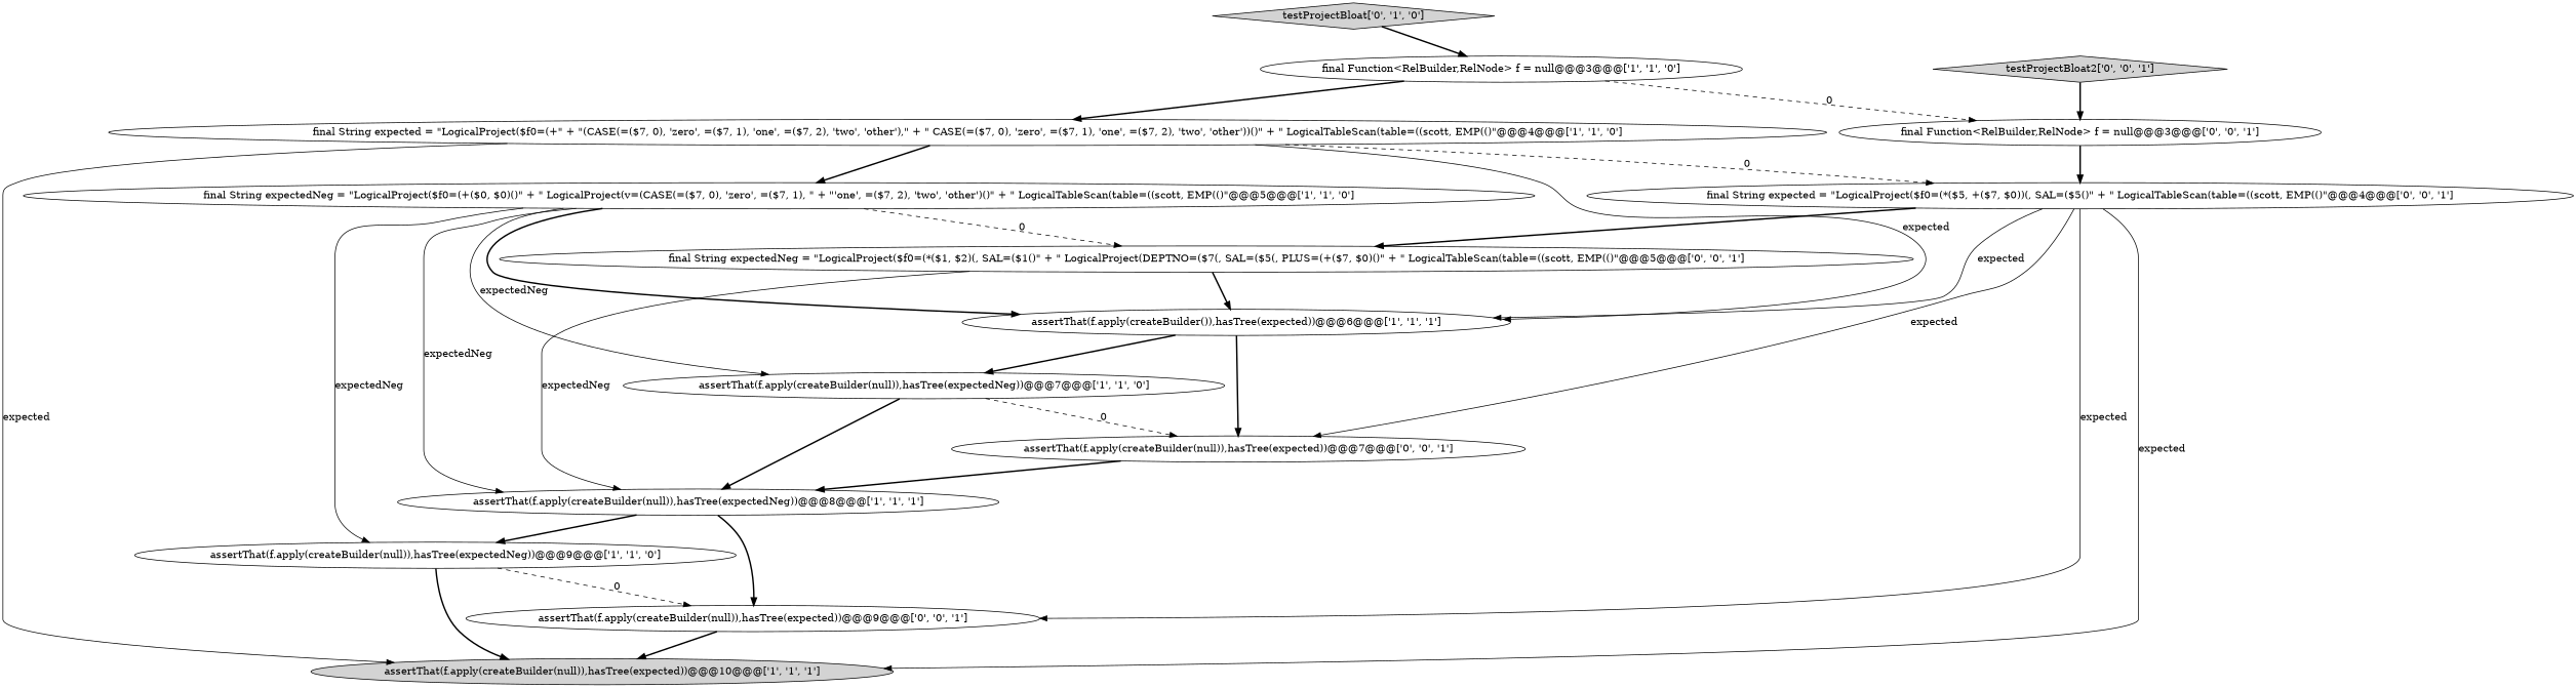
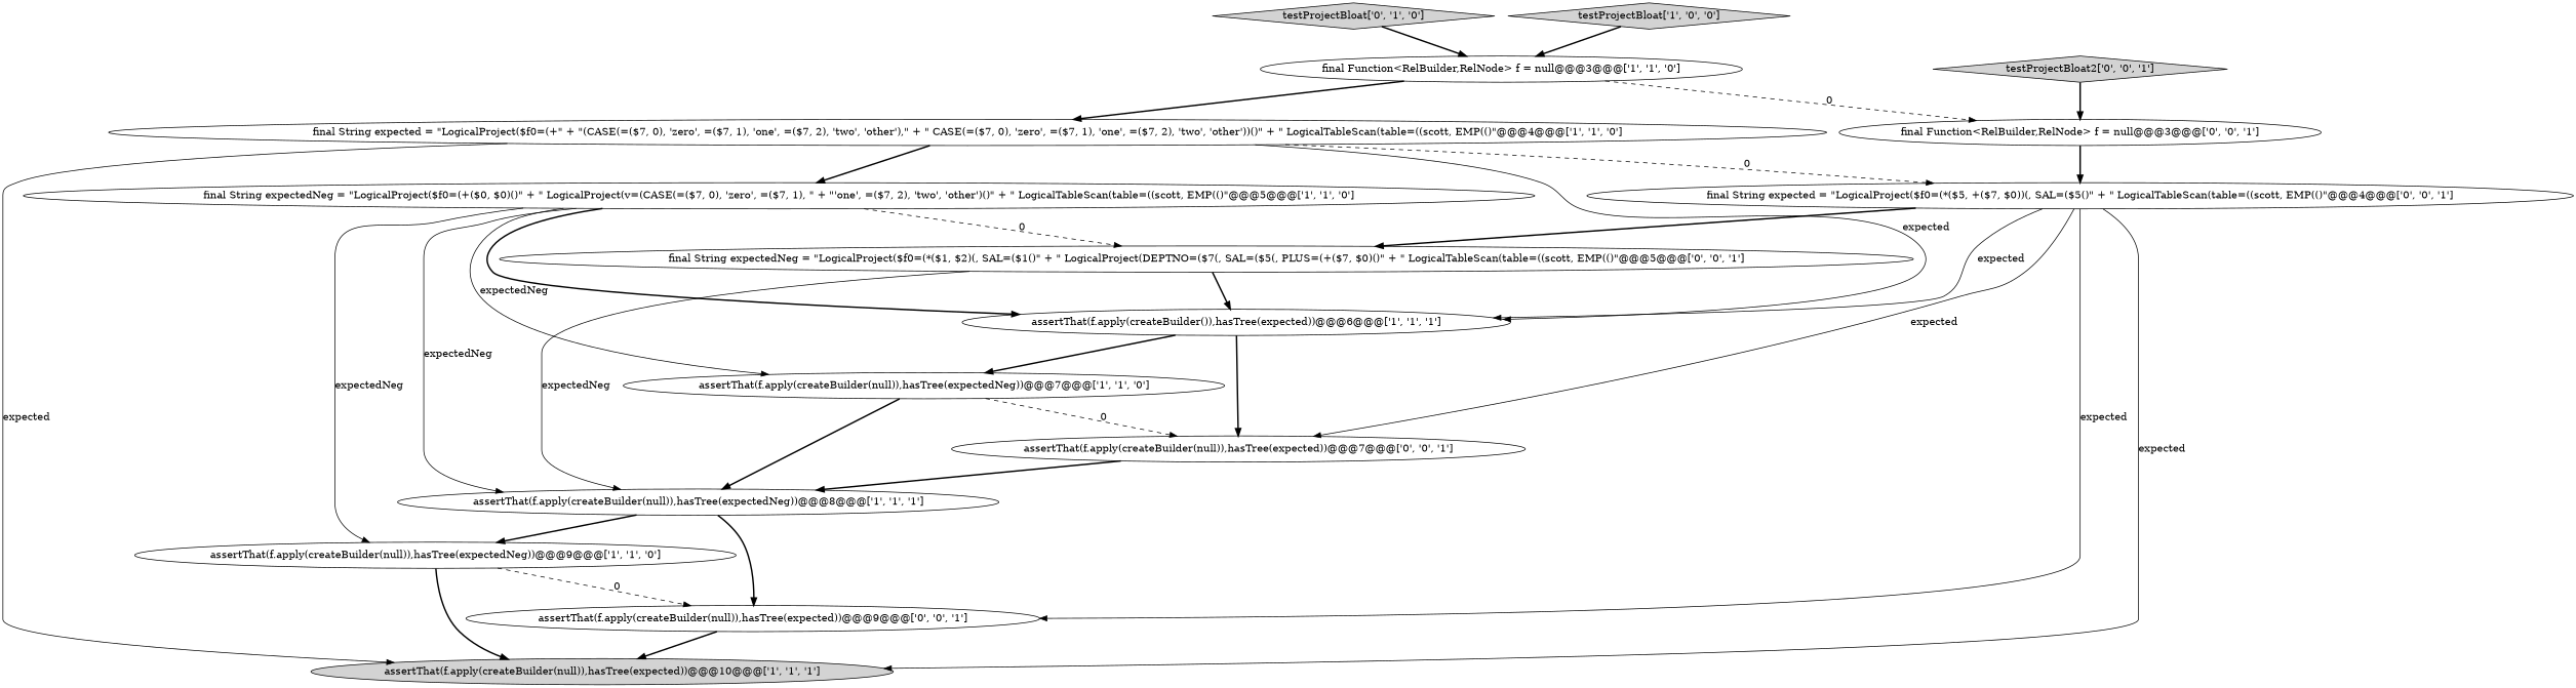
  digraph {
    node [fillcolor=white shape=ellipse style=filled]
    edge [style=bold]
    n1 [fillcolor=lightgray label="testProjectBloat2['0', '0', '1']" shape=diamond]
    n2 [label="final Function<RelBuilder,RelNode> f = null@@@3@@@['0', '0', '1']"]
    n3 [fillcolor=lightgray label="testProjectBloat['0', '1', '0']" shape=diamond]
    n4 [label="final Function<RelBuilder,RelNode> f = null@@@3@@@['1', '1', '0']"]
    n5 [label="assertThat(f.apply(createBuilder(null)),hasTree(expectedNeg))@@@8@@@['1', '1', '1']"]
    n6 [label="assertThat(f.apply(createBuilder(null)),hasTree(expected))@@@9@@@['0', '0', '1']"]
    n7 [label="assertThat(f.apply(createBuilder(null)),hasTree(expectedNeg))@@@9@@@['1', '1', '0']"]
    n8 [label="final String expectedNeg = \"LogicalProject($f0=(+($0, $0)()\" + \" LogicalProject(v=(CASE(=($7, 0), 'zero', =($7, 1), \" + \"'one', =($7, 2), 'two', 'other')()\" + \" LogicalTableScan(table=((scott, EMP(()\"@@@5@@@['1', '1', '0']"]
    n9 [label="final String expectedNeg = \"LogicalProject($f0=(*($1, $2)(, SAL=($1()\" + \" LogicalProject(DEPTNO=($7(, SAL=($5(, PLUS=(+($7, $0)()\" + \" LogicalTableScan(table=((scott, EMP(()\"@@@5@@@['0', '0', '1']"]
    n10 [label="assertThat(f.apply(createBuilder()),hasTree(expected))@@@6@@@['1', '1', '1']"]
    n11 [label="assertThat(f.apply(createBuilder(null)),hasTree(expectedNeg))@@@7@@@['1', '1', '0']"]
    n12 [fillcolor=lightgray label="assertThat(f.apply(createBuilder(null)),hasTree(expected))@@@10@@@['1', '1', '1']"]
    n13 [label="assertThat(f.apply(createBuilder(null)),hasTree(expected))@@@7@@@['0', '0', '1']"]
    n14 [label="final String expected = \"LogicalProject($f0=(*($5, +($7, $0))(, SAL=($5()\" + \" LogicalTableScan(table=((scott, EMP(()\"@@@4@@@['0', '0', '1']"]
    n15 [label="final String expected = \"LogicalProject($f0=(+\" + \"(CASE(=($7, 0), 'zero', =($7, 1), 'one', =($7, 2), 'two', 'other'),\" + \" CASE(=($7, 0), 'zero', =($7, 1), 'one', =($7, 2), 'two', 'other'))()\" + \" LogicalTableScan(table=((scott, EMP(()\"@@@4@@@['1', '1', '0']"]
+   n16 [fillcolor=lightgray label="testProjectBloat['1', '0', '0']" shape=diamond]
    n1 -> n2
    n2 -> n14
    n3 -> n4
    n4 -> n2 [label=0 style=dashed]
    n4 -> n15
    n5 -> n6
    n5 -> n7
    n6 -> n12
    n7 -> n6 [label=0 style=dashed]
    n7 -> n12
    n8 -> n5 [label=expectedNeg style=solid]
    n8 -> n7 [label=expectedNeg style=solid]
    n8 -> n9 [label=0 style=dashed]
    n8 -> n10
    n8 -> n11 [label=expectedNeg style=solid]
    n9 -> n5 [label=expectedNeg style=solid]
    n9 -> n10
    n10 -> n11
    n10 -> n13
    n11 -> n5
    n11 -> n13 [label=0 style=dashed]
    n13 -> n5
    n14 -> n6 [label=expected style=solid]
    n14 -> n9
    n14 -> n10 [label=expected style=solid]
    n14 -> n12 [label=expected style=solid]
    n14 -> n13 [label=expected style=solid]
    n15 -> n8
    n15 -> n10 [label=expected style=solid]
    n15 -> n12 [label=expected style=solid]
    n15 -> n14 [label=0 style=dashed]
+   n16 -> n4
  }
